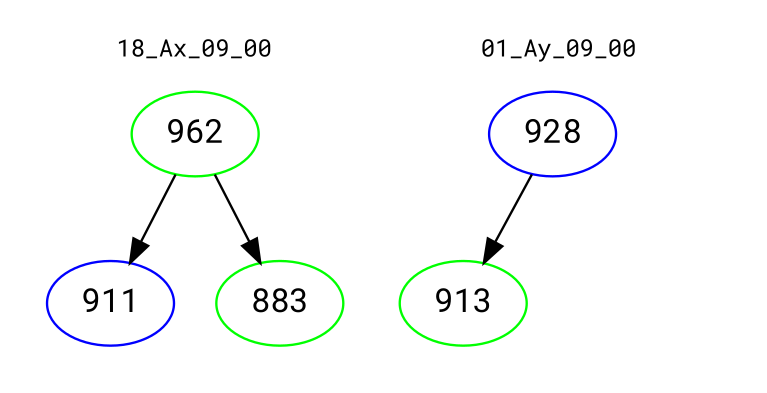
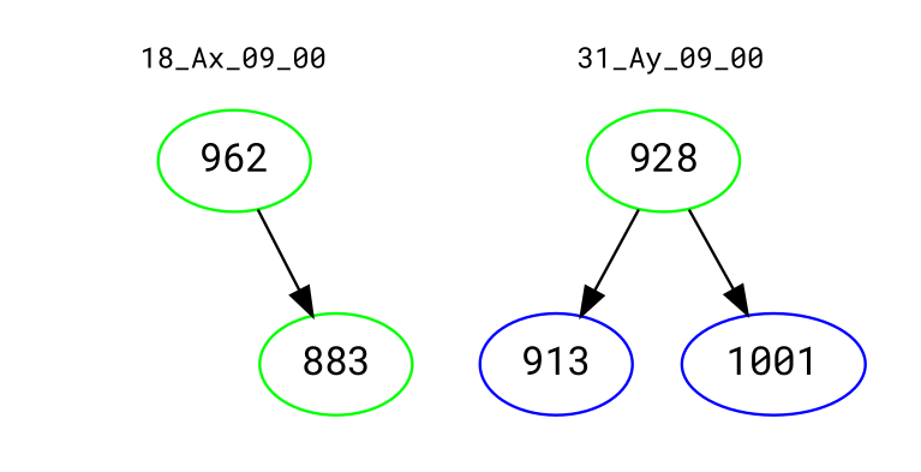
  digraph {
    fontname="Roboto Mono"
    node [color=green fontname="Roboto Mono"]
    edge [color=black fontname="Roboto Mono"]
    n1 [label=962]
-   n2 [color=blue label=911]
    n3 [label=883]
-   n4 [color=blue label=928]
-   n5 [label=913]
+   n4 [label=928]
+   n5 [color=blue label=913]
+   n6 [color=blue label=1001]
    subgraph cluster_1 {
      color=white
      fontsize=10
      label="18_Ax_09_00"
      n1
-     n2
      n3
    }
    subgraph cluster_2 {
      color=white
      fontsize=10
-     label="01_Ay_09_00"
+     label="31_Ay_09_00"
      n4
      n5
+     n6
    }
-   n1 -> n2
    n1 -> n3
    n4 -> n5
+   n4 -> n6
  }
